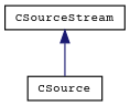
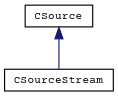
  digraph {
    rankdir=TB
    fontname="Courier Prime"
    node [color=black fillcolor=white fontname="Courier Prime" fontsize=10 shape=record style=filled]
    n1 [height=0.2 label=CSource width=0.4]
    n2 [height=0.2 label=CSourceStream width=0.4]
-   n2 -> n1 [color=midnightblue dir=back fontname="Courier Prime" fontsize=10 labelfontname=Helvetica labelfontsize=10 style=solid]
+   n1 -> n2 [color=midnightblue dir=back fontname="Courier Prime" fontsize=10 labelfontname=Helvetica labelfontsize=10 style=solid]
  }
